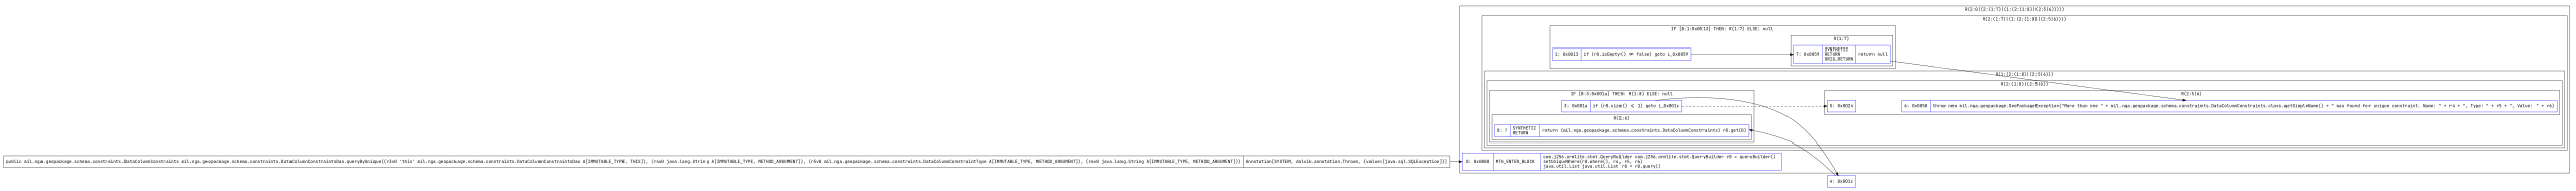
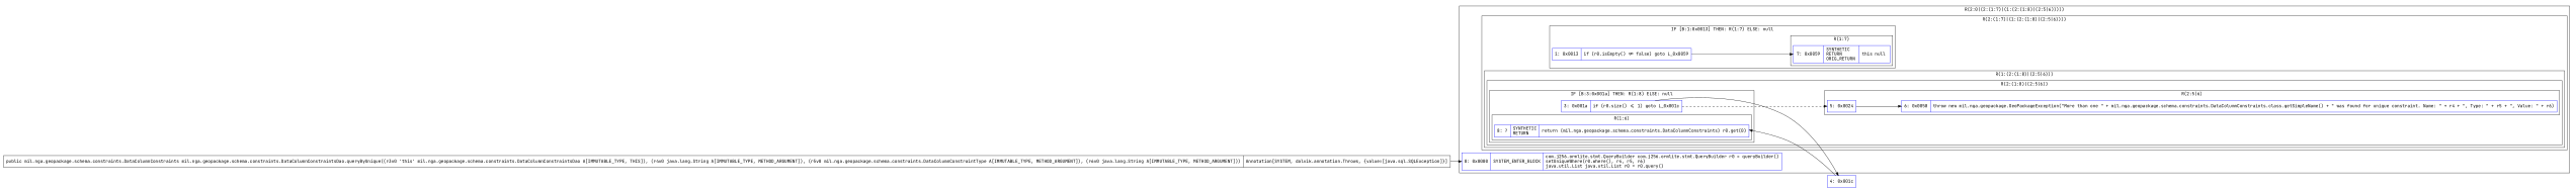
  digraph {
    fontname="JetBrains Mono"
    rankdir=LR
    node [color=blue fontname="JetBrains Mono" shape=record]
    edge [fontname="JetBrains Mono"]
-   n1 [label="{7\:\ 0x0059|SYNTHETIC\lRETURN\lORIG_RETURN\l|return null\l}"]
+   n1 [label="{7\:\ 0x0059|SYNTHETIC\lRETURN\lORIG_RETURN\l|this null\l}"]
    n2 [label="{1\:\ 0x0013|if (r0.isEmpty() != false) goto L_0x0059\l}"]
    n3 [label="{8\:\ ?|SYNTHETIC\lRETURN\l|return (mil.nga.geopackage.schema.constraints.DataColumnConstraints) r0.get(0)\l}"]
    n4 [label="{3\:\ 0x001a|if (r0.size() \<= 1) goto L_0x001c\l}"]
    n5 [label="{5\:\ 0x0024}"]
    n6 [label="{6\:\ 0x0058|throw new mil.nga.geopackage.GeoPackageException(\"More than one \" + mil.nga.geopackage.schema.constraints.DataColumnConstraints.class.getSimpleName() + \" was found for unique constraint. Name: \" + r4 + \", Type: \" + r5 + \", Value: \" + r6)\l}"]
-   n7 [label="{0\:\ 0x0000|MTH_ENTER_BLOCK\l|com.j256.ormlite.stmt.QueryBuilder com.j256.ormlite.stmt.QueryBuilder r0 = queryBuilder()\lsetUniqueWhere(r0.where(), r4, r5, r6)\ljava.util.List java.util.List r0 = r0.query()\l}"]
+   n7 [label="{0\:\ 0x0000|SYSTEM_ENTER_BLOCK\l|com.j256.ormlite.stmt.QueryBuilder com.j256.ormlite.stmt.QueryBuilder r0 = queryBuilder()\lsetUniqueWhere(r0.where(), r4, r5, r6)\ljava.util.List java.util.List r0 = r0.query()\l}"]
    n8 [label="{4\:\ 0x001c}"]
    n9 [label="{public mil.nga.geopackage.schema.constraints.DataColumnConstraints mil.nga.geopackage.schema.constraints.DataColumnConstraintsDao.queryByUnique((r3v0 'this' mil.nga.geopackage.schema.constraints.DataColumnConstraintsDao A[IMMUTABLE_TYPE, THIS]), (r4v0 java.lang.String A[IMMUTABLE_TYPE, METHOD_ARGUMENT]), (r5v0 mil.nga.geopackage.schema.constraints.DataColumnConstraintType A[IMMUTABLE_TYPE, METHOD_ARGUMENT]), (r6v0 java.lang.String A[IMMUTABLE_TYPE, METHOD_ARGUMENT]))  | Annotation[SYSTEM, dalvik.annotation.Throws, \{value=[java.sql.SQLException]\}]\l}" color=""]
    subgraph cluster_1 {
      label="R(2:0|(2:(1:7)|(1:(2:(1:8)|(2:5|6)))))"
      n7
      subgraph cluster_2 {
        label="R(2:(1:7)|(1:(2:(1:8)|(2:5|6))))"
        subgraph cluster_3 {
          label="IF [B:1:0x0013] THEN: R(1:7) ELSE: null"
          n2
          subgraph cluster_4 {
            label="R(1:7)"
            n1
          }
        }
        subgraph cluster_5 {
          label="R(1:(2:(1:8)|(2:5|6)))"
          subgraph cluster_6 {
            label="R(2:(1:8)|(2:5|6))"
            subgraph cluster_7 {
              label="IF [B:3:0x001a] THEN: R(1:8) ELSE: null"
              n4
              subgraph cluster_8 {
                label="R(1:6)"
                n3
              }
            }
            subgraph cluster_9 {
              label="R(2:5|6)"
              n5
              n6
            }
          }
        }
      }
    }
    n2 -> n1
    n4 -> n5 [style=dashed]
    n4 -> n8
-   n1 -> n6
+   n5 -> n6
    n8 -> n3
    n9 -> n7
  }
